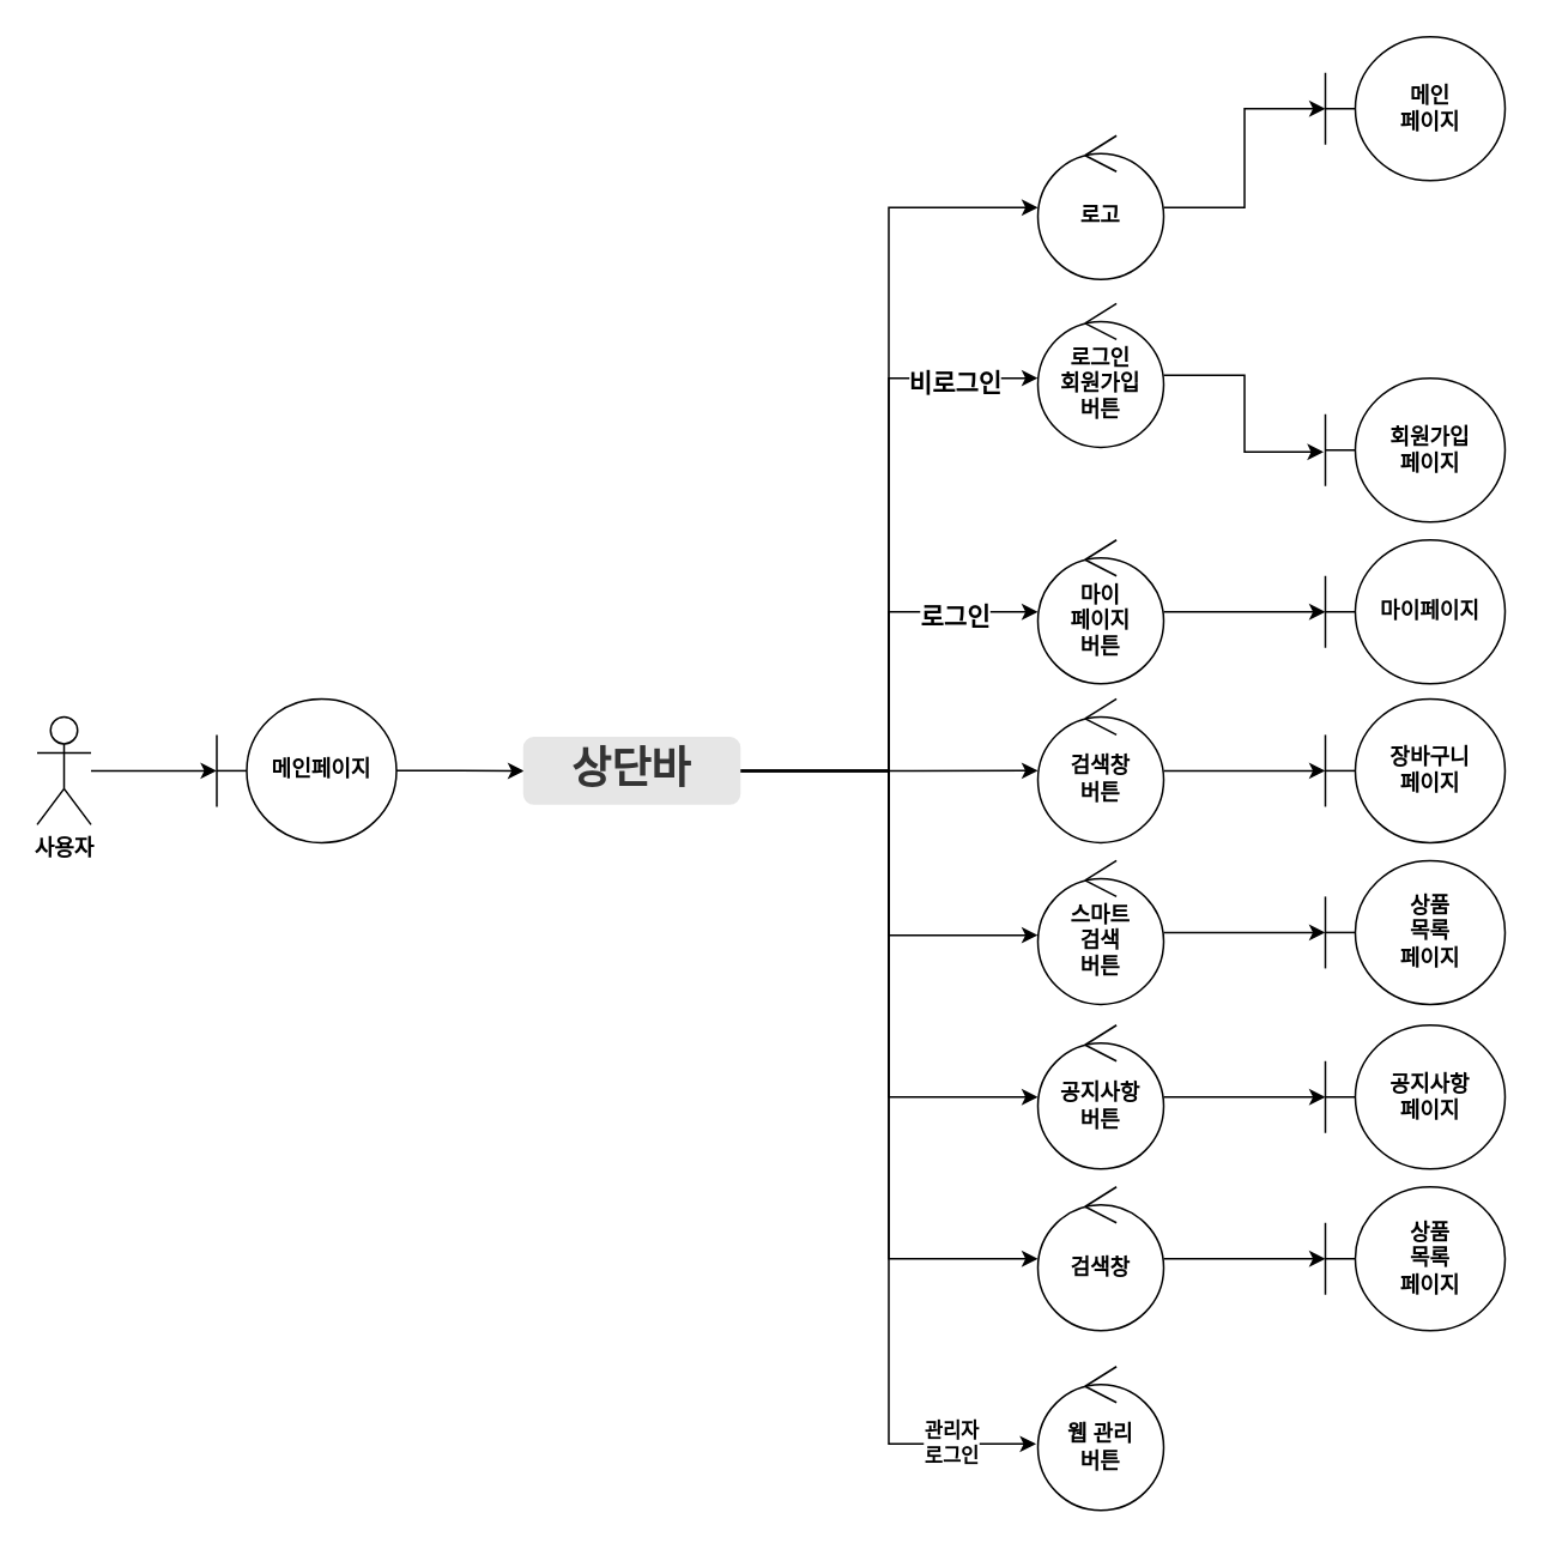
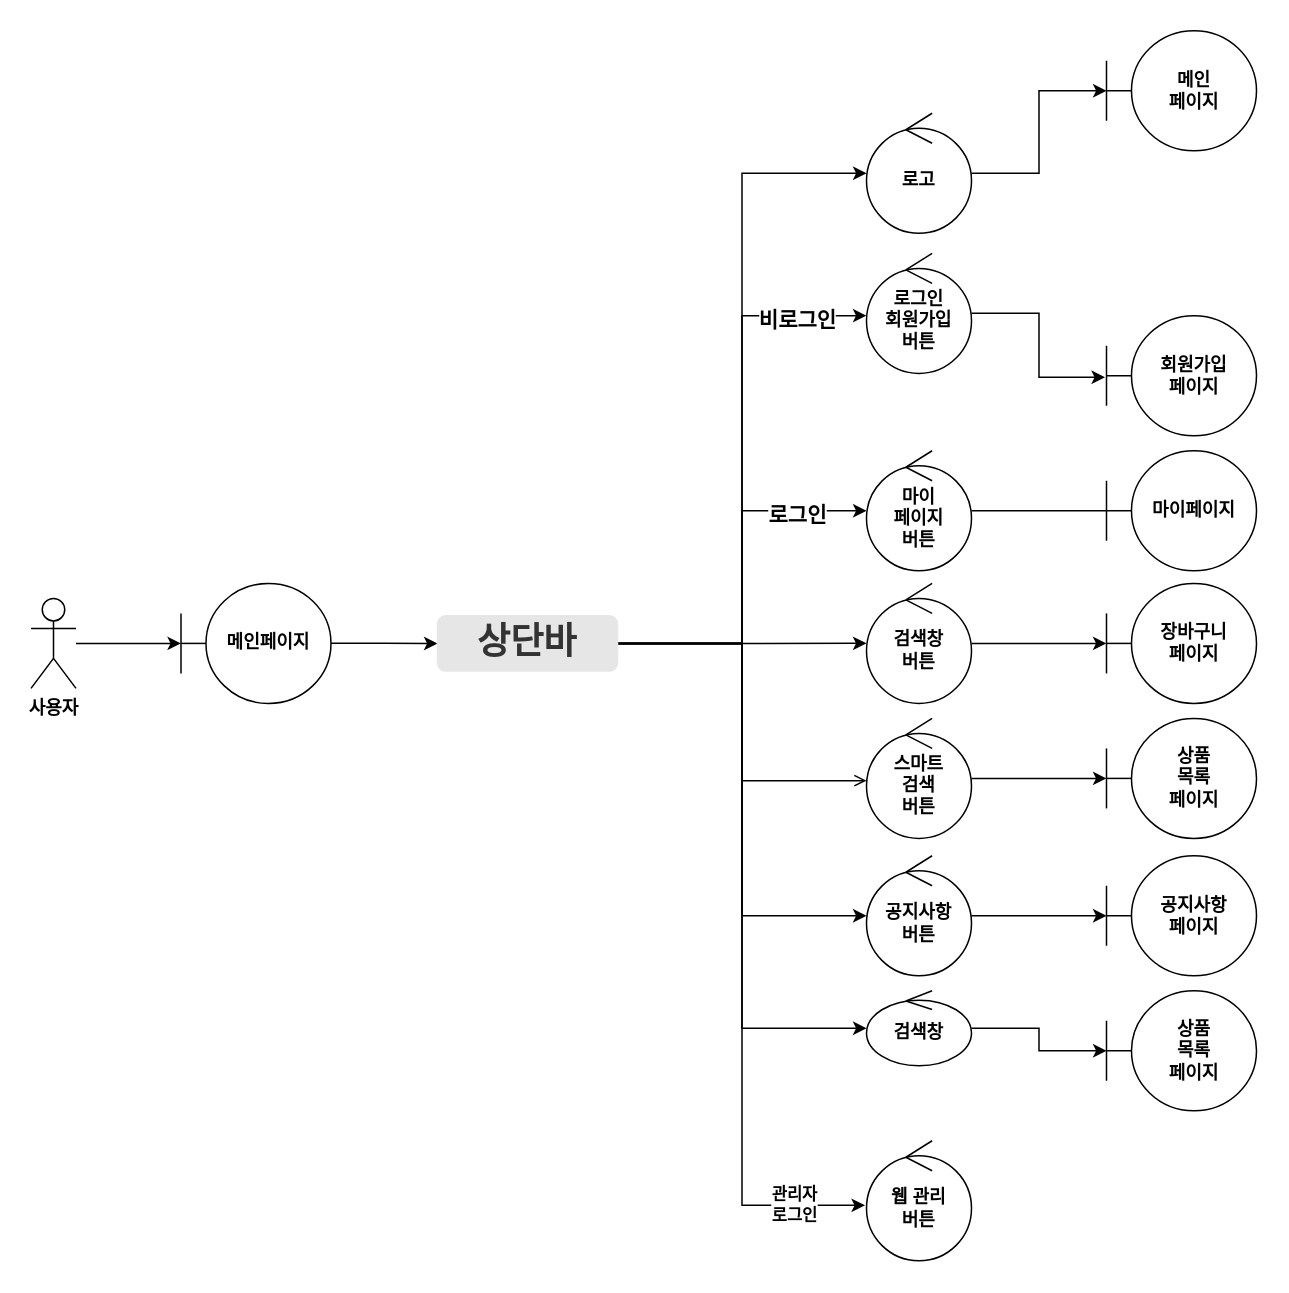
  <mxCell id="0" />
  <mxCell id="1" parent="0" />
  <mxCell id="2" value="" style="edgeStyle=orthogonalEdgeStyle;rounded=0;orthogonalLoop=1;jettySize=auto;html=1;fontSize=24;" parent="1" source="3" target="5" edge="1"><mxGeometry relative="1" as="geometry" /></mxCell>
  <mxCell id="3" value="&lt;b&gt;사용자&lt;/b&gt;" style="shape=umlActor;verticalLabelPosition=bottom;verticalAlign=top;html=1;" parent="1" vertex="1"><mxGeometry x="20" y="398.44" width="30" height="60" as="geometry" /></mxCell>
  <mxCell id="4" value="" style="edgeStyle=orthogonalEdgeStyle;rounded=0;orthogonalLoop=1;jettySize=auto;html=1;fontSize=14;" parent="1" source="5" target="14" edge="1"><mxGeometry relative="1" as="geometry" /></mxCell>
  <mxCell id="5" value="&lt;b&gt;메인페이지&lt;/b&gt;" style="shape=umlBoundary;whiteSpace=wrap;html=1;" parent="1" vertex="1"><mxGeometry x="120" y="388.44" width="100" height="80" as="geometry" /></mxCell>
  <mxCell id="6" value="" style="edgeStyle=orthogonalEdgeStyle;rounded=0;orthogonalLoop=1;jettySize=auto;html=1;fontSize=24;" parent="1" source="14" target="28" edge="1"><mxGeometry relative="1" as="geometry" /></mxCell>
- <mxCell id="7" style="edgeStyle=orthogonalEdgeStyle;rounded=0;orthogonalLoop=1;jettySize=auto;html=1;entryX=0;entryY=0.519;entryDx=0;entryDy=0;entryPerimeter=0;fontSize=24;" parent="1" source="14" target="19" edge="1"><mxGeometry relative="1" as="geometry" /></mxCell>
+ <mxCell id="7" style="edgeStyle=orthogonalEdgeStyle;rounded=0;orthogonalLoop=1;jettySize=auto;html=1;entryX=0;entryY=0.519;entryDx=0;entryDy=0;entryPerimeter=0;fontSize=24;endArrow=open;" parent="1" source="14" target="19" edge="1"><mxGeometry relative="1" as="geometry" /></mxCell>
  <mxCell id="8" style="edgeStyle=orthogonalEdgeStyle;rounded=0;orthogonalLoop=1;jettySize=auto;html=1;entryX=0;entryY=0.5;entryDx=0;entryDy=0;entryPerimeter=0;fontSize=24;" parent="1" source="14" target="25" edge="1"><mxGeometry relative="1" as="geometry" /></mxCell>
  <mxCell id="9" style="edgeStyle=orthogonalEdgeStyle;rounded=0;orthogonalLoop=1;jettySize=auto;html=1;entryX=0;entryY=0.5;entryDx=0;entryDy=0;entryPerimeter=0;fontSize=24;" parent="1" source="14" target="31" edge="1"><mxGeometry relative="1" as="geometry" /></mxCell>
  <mxCell id="10" value="&lt;font style=&quot;font-size: 14px;&quot;&gt;&lt;b&gt;로그인&lt;/b&gt;&lt;/font&gt;" style="edgeStyle=orthogonalEdgeStyle;rounded=0;orthogonalLoop=1;jettySize=auto;html=1;entryX=0;entryY=0.5;entryDx=0;entryDy=0;entryPerimeter=0;fontSize=24;" parent="1" source="14" target="22" edge="1"><mxGeometry x="0.638" relative="1" as="geometry"><mxPoint as="offset" /></mxGeometry></mxCell>
  <mxCell id="11" value="&lt;font style=&quot;font-size: 14px;&quot;&gt;&lt;b&gt;비로그인&lt;/b&gt;&lt;/font&gt;" style="edgeStyle=orthogonalEdgeStyle;rounded=0;orthogonalLoop=1;jettySize=auto;html=1;entryX=0;entryY=0.519;entryDx=0;entryDy=0;entryPerimeter=0;fontSize=24;" parent="1" source="14" target="16" edge="1"><mxGeometry x="0.761" relative="1" as="geometry"><mxPoint as="offset" /></mxGeometry></mxCell>
  <mxCell id="12" style="edgeStyle=orthogonalEdgeStyle;rounded=0;orthogonalLoop=1;jettySize=auto;html=1;entryX=0;entryY=0.5;entryDx=0;entryDy=0;entryPerimeter=0;fontSize=24;" parent="1" source="14" target="34" edge="1"><mxGeometry relative="1" as="geometry" /></mxCell>
  <mxCell id="13" value="&lt;b&gt;관리자&lt;br&gt;로그인&lt;/b&gt;" style="edgeStyle=orthogonalEdgeStyle;rounded=0;orthogonalLoop=1;jettySize=auto;html=1;entryX=-0.014;entryY=0.538;entryDx=0;entryDy=0;entryPerimeter=0;" edge="1" parent="1" source="14" target="36"><mxGeometry x="0.829" relative="1" as="geometry"><mxPoint as="offset" /></mxGeometry></mxCell>
  <mxCell id="14" value="&lt;font style=&quot;font-size: 24px;&quot;&gt;&lt;b&gt;상단바&lt;/b&gt;&lt;/font&gt;" style="rounded=1;html=1;shadow=0;dashed=0;whiteSpace=wrap;fontSize=10;fillColor=#E6E6E6;align=center;strokeColor=#E6E6E6;fontColor=#333333;" parent="1" vertex="1"><mxGeometry x="291" y="410" width="120" height="36.88" as="geometry" /></mxCell>
  <mxCell id="15" style="edgeStyle=orthogonalEdgeStyle;rounded=0;orthogonalLoop=1;jettySize=auto;html=1;entryX=-0.01;entryY=0.513;entryDx=0;entryDy=0;entryPerimeter=0;fontSize=24;" parent="1" source="16" target="17" edge="1"><mxGeometry relative="1" as="geometry" /></mxCell>
  <mxCell id="16" value="&lt;b&gt;로그인&lt;br&gt;회원가입&lt;br&gt;버튼&lt;/b&gt;" style="ellipse;shape=umlControl;whiteSpace=wrap;html=1;" parent="1" vertex="1"><mxGeometry x="577" y="168.44" width="70" height="80" as="geometry" /></mxCell>
  <mxCell id="17" value="&lt;b&gt;회원가입&lt;br&gt;페이지&lt;/b&gt;" style="shape=umlBoundary;whiteSpace=wrap;html=1;" parent="1" vertex="1"><mxGeometry x="737" y="210" width="100" height="80" as="geometry" /></mxCell>
  <mxCell id="18" value="" style="edgeStyle=orthogonalEdgeStyle;rounded=0;orthogonalLoop=1;jettySize=auto;html=1;fontSize=24;" parent="1" source="19" target="20" edge="1"><mxGeometry relative="1" as="geometry" /></mxCell>
  <mxCell id="19" value="&lt;b&gt;스마트&lt;br&gt;검색&lt;br&gt;버튼&lt;/b&gt;" style="ellipse;shape=umlControl;whiteSpace=wrap;html=1;" parent="1" vertex="1"><mxGeometry x="577" y="478.44" width="70" height="80" as="geometry" /></mxCell>
  <mxCell id="20" value="&lt;b&gt;상품&lt;br&gt;목록&lt;br&gt;페이지&lt;/b&gt;" style="shape=umlBoundary;whiteSpace=wrap;html=1;" parent="1" vertex="1"><mxGeometry x="737" y="478.44" width="100" height="80" as="geometry" /></mxCell>
- <mxCell id="21" value="" style="edgeStyle=orthogonalEdgeStyle;rounded=0;orthogonalLoop=1;jettySize=auto;html=1;fontSize=24;" parent="1" source="22" target="23" edge="1"><mxGeometry relative="1" as="geometry" /></mxCell>
+ <mxCell id="21" value="" style="edgeStyle=orthogonalEdgeStyle;rounded=0;orthogonalLoop=1;jettySize=auto;html=1;fontSize=24;endArrow=none;" parent="1" source="22" target="23" edge="1"><mxGeometry relative="1" as="geometry" /></mxCell>
  <mxCell id="22" value="&lt;b&gt;마이&lt;br&gt;페이지&lt;br&gt;버튼&lt;/b&gt;" style="ellipse;shape=umlControl;whiteSpace=wrap;html=1;" parent="1" vertex="1"><mxGeometry x="577" y="300" width="70" height="80" as="geometry" /></mxCell>
  <mxCell id="23" value="&lt;b&gt;마이페이지&lt;/b&gt;" style="shape=umlBoundary;whiteSpace=wrap;html=1;" parent="1" vertex="1"><mxGeometry x="737" y="300" width="100" height="80" as="geometry" /></mxCell>
  <mxCell id="24" value="" style="edgeStyle=orthogonalEdgeStyle;rounded=0;orthogonalLoop=1;jettySize=auto;html=1;fontSize=24;" parent="1" source="25" target="26" edge="1"><mxGeometry relative="1" as="geometry" /></mxCell>
  <mxCell id="25" value="&lt;b&gt;공지사항&lt;br&gt;버튼&lt;/b&gt;" style="ellipse;shape=umlControl;whiteSpace=wrap;html=1;" parent="1" vertex="1"><mxGeometry x="577" y="570" width="70" height="80" as="geometry" /></mxCell>
  <mxCell id="26" value="&lt;b&gt;공지사항&lt;br&gt;페이지&lt;/b&gt;" style="shape=umlBoundary;whiteSpace=wrap;html=1;" parent="1" vertex="1"><mxGeometry x="737" y="570" width="100" height="80" as="geometry" /></mxCell>
  <mxCell id="27" value="" style="edgeStyle=orthogonalEdgeStyle;rounded=0;orthogonalLoop=1;jettySize=auto;html=1;fontSize=24;" parent="1" source="28" target="29" edge="1"><mxGeometry relative="1" as="geometry" /></mxCell>
  <mxCell id="28" value="&lt;b&gt;검색창&lt;br&gt;버튼&lt;/b&gt;" style="ellipse;shape=umlControl;whiteSpace=wrap;html=1;" parent="1" vertex="1"><mxGeometry x="577" y="388.44" width="70" height="80" as="geometry" /></mxCell>
  <mxCell id="29" value="&lt;b&gt;장바구니&lt;br&gt;페이지&lt;/b&gt;" style="shape=umlBoundary;whiteSpace=wrap;html=1;" parent="1" vertex="1"><mxGeometry x="737" y="388.44" width="100" height="80" as="geometry" /></mxCell>
  <mxCell id="30" value="" style="edgeStyle=orthogonalEdgeStyle;rounded=0;orthogonalLoop=1;jettySize=auto;html=1;fontSize=24;" parent="1" source="31" target="32" edge="1"><mxGeometry relative="1" as="geometry" /></mxCell>
- <mxCell id="31" value="&lt;b&gt;검색창&lt;/b&gt;" style="ellipse;shape=umlControl;whiteSpace=wrap;html=1;" parent="1" vertex="1"><mxGeometry x="577" y="660" width="70" height="80" as="geometry" /></mxCell>
+ <mxCell id="31" value="&lt;b&gt;검색창&lt;/b&gt;" style="ellipse;shape=umlControl;whiteSpace=wrap;html=1;" parent="1" vertex="1"><mxGeometry x="577" y="660" width="70" height="50" as="geometry" /></mxCell>
  <mxCell id="32" value="&lt;b&gt;상품&lt;br&gt;목록&lt;br&gt;페이지&lt;/b&gt;" style="shape=umlBoundary;whiteSpace=wrap;html=1;" parent="1" vertex="1"><mxGeometry x="737" y="660" width="100" height="80" as="geometry" /></mxCell>
  <mxCell id="33" value="" style="edgeStyle=orthogonalEdgeStyle;rounded=0;orthogonalLoop=1;jettySize=auto;html=1;fontSize=24;" parent="1" source="34" target="35" edge="1"><mxGeometry relative="1" as="geometry" /></mxCell>
  <mxCell id="34" value="&lt;b&gt;로고&lt;/b&gt;" style="ellipse;shape=umlControl;whiteSpace=wrap;html=1;" parent="1" vertex="1"><mxGeometry x="577" y="75" width="70" height="80" as="geometry" /></mxCell>
  <mxCell id="35" value="&lt;b&gt;메인&lt;br&gt;페이지&lt;/b&gt;" style="shape=umlBoundary;whiteSpace=wrap;html=1;" parent="1" vertex="1"><mxGeometry x="737" y="20" width="100" height="80" as="geometry" /></mxCell>
  <mxCell id="36" value="&lt;b&gt;웹 관리&lt;br&gt;버튼&lt;br&gt;&lt;/b&gt;" style="ellipse;shape=umlControl;whiteSpace=wrap;html=1;" vertex="1" parent="1"><mxGeometry x="577" y="760" width="70" height="80" as="geometry" /></mxCell>
